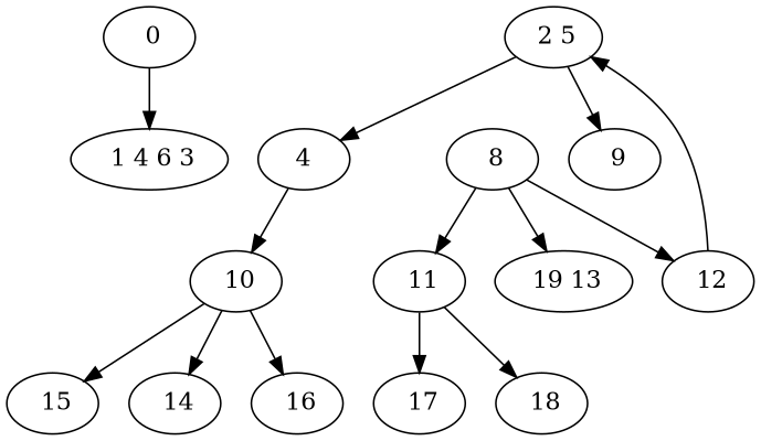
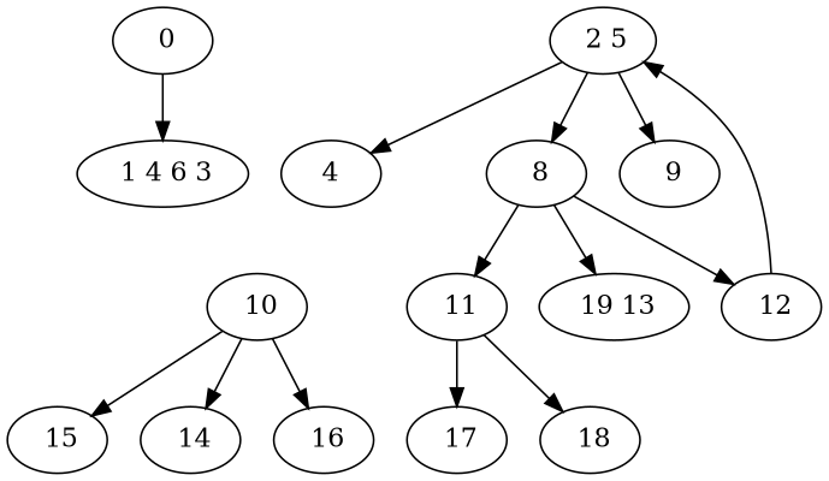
  digraph {
    " 0"
    " 1 4 6 3"
    n3 [label=4]
    " 2 5"
    " 8"
    " 9"
    " 10"
    " 11"
    " 12"
    " 19 13"
    " 15"
    " 14"
    " 16"
    " 17"
    " 18"
    " 0" -> " 1 4 6 3"
-   n3 -> " 10"
    " 2 5" -> n3
+   " 2 5" -> " 8"
    " 2 5" -> " 9"
    " 8" -> " 11"
    " 8" -> " 12"
    " 8" -> " 19 13"
    " 10" -> " 15"
    " 10" -> " 14"
    " 10" -> " 16"
    " 11" -> " 17"
    " 11" -> " 18"
    " 12" -> " 2 5"
  }
